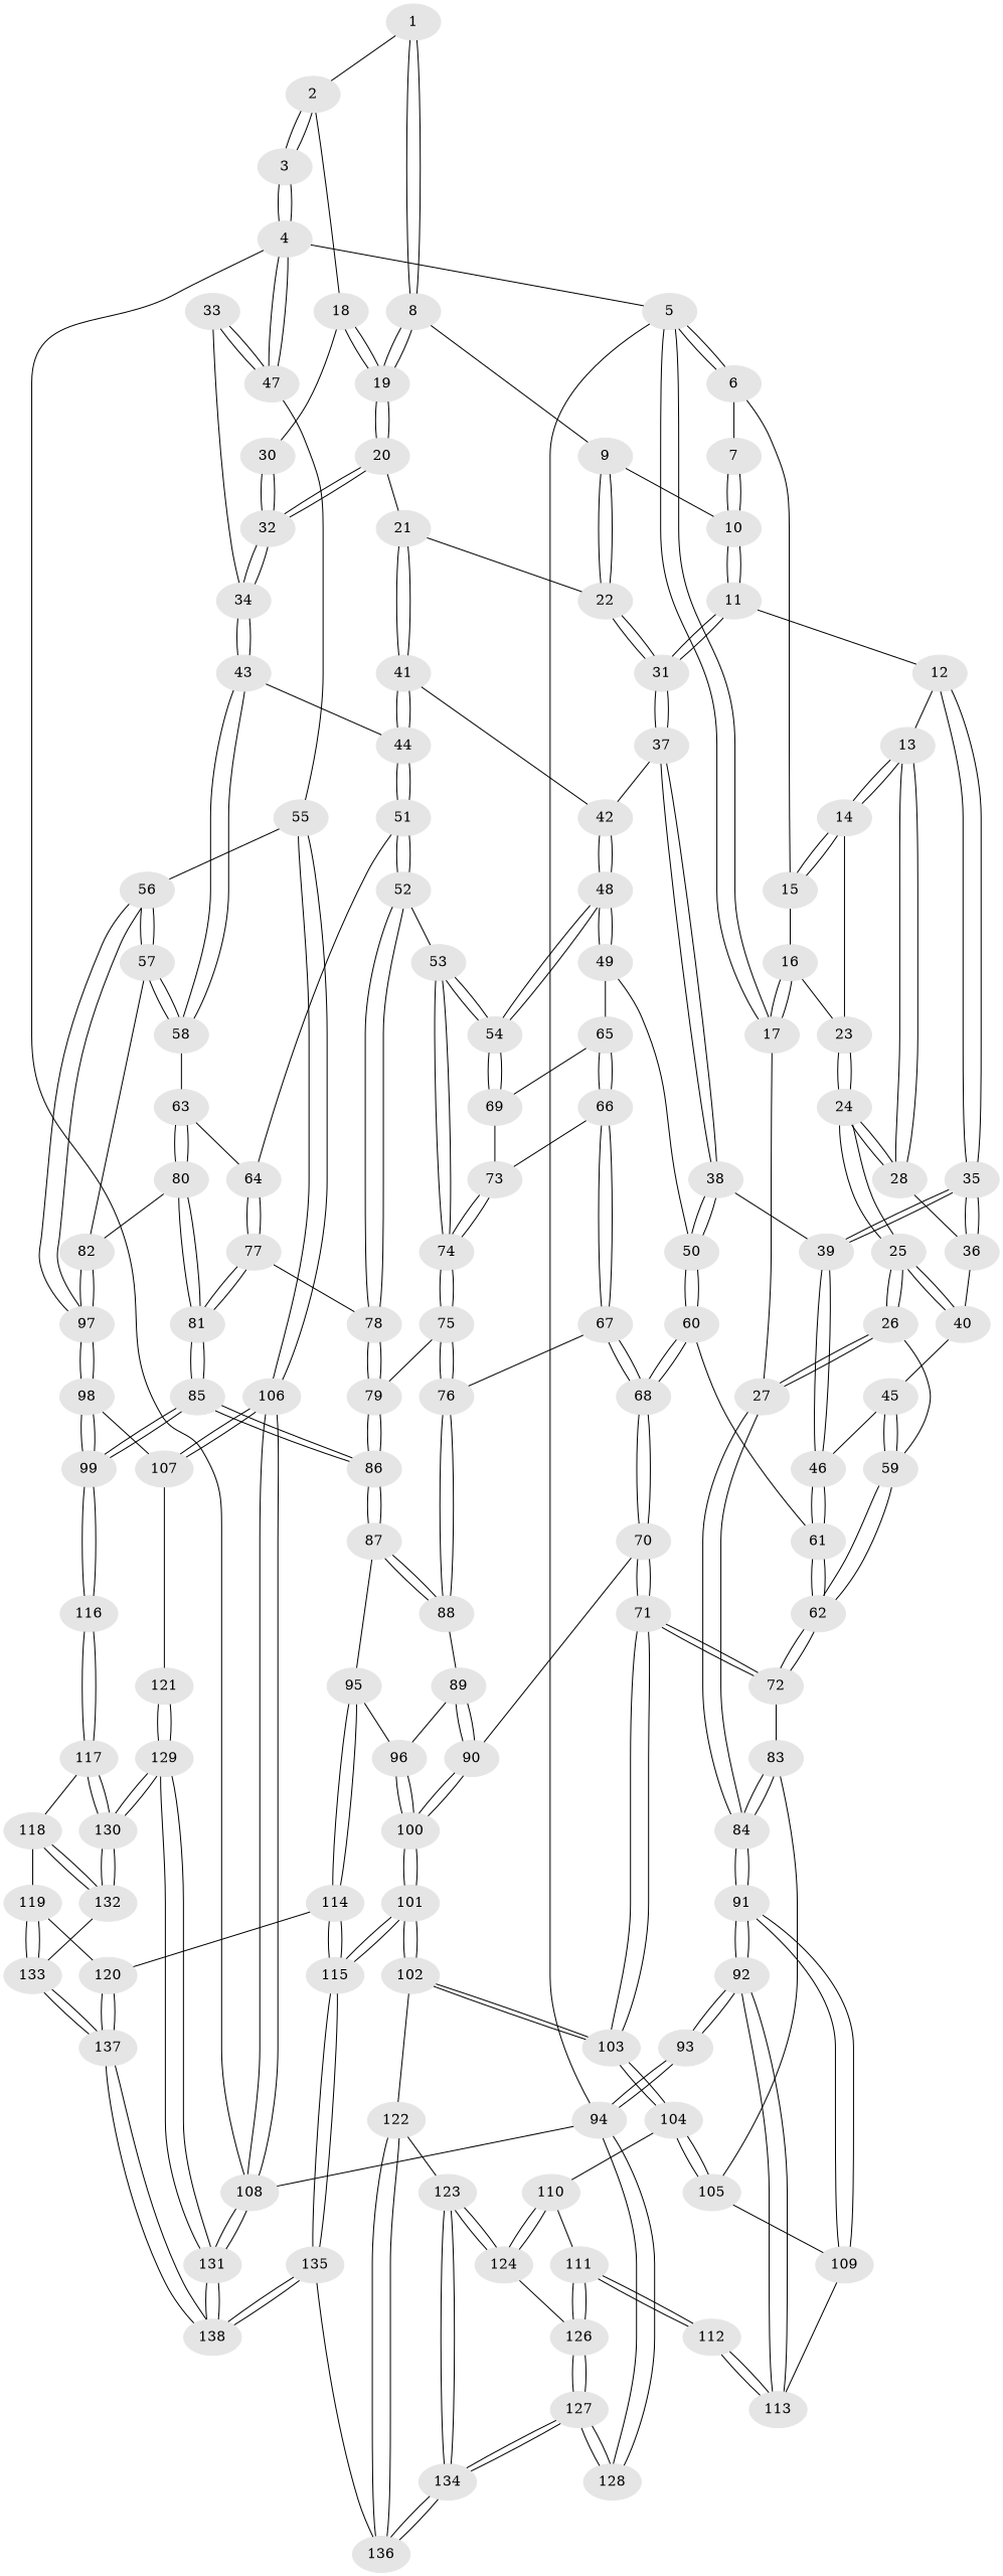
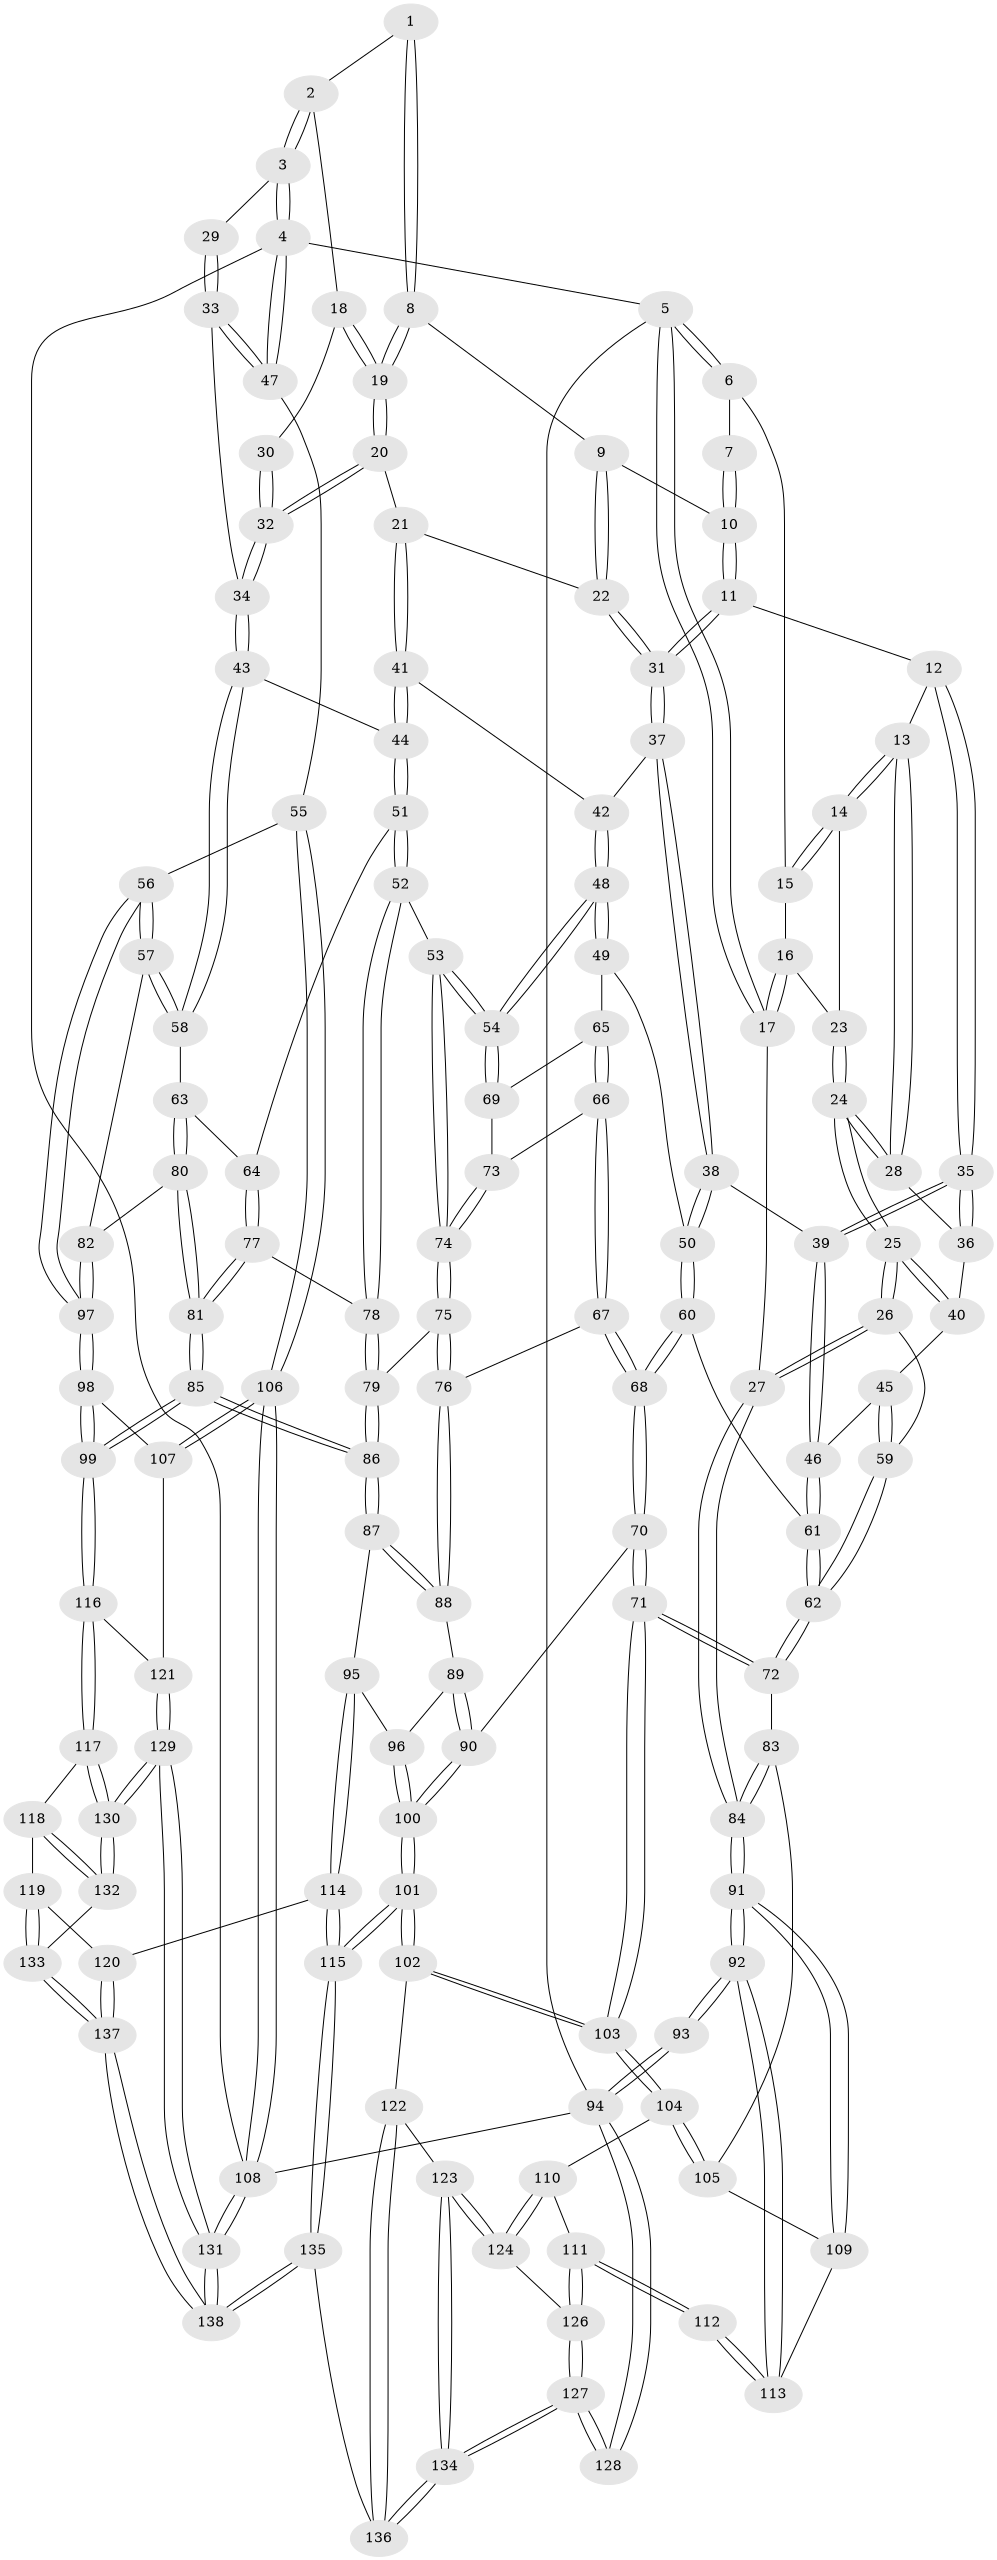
  graph {
    node [color=gray90 style=filled]
    1
    2
    8
    3
    18
    9
    19
    4
+   29
    30
    5
    47
    108
    33
    6
    17
    94
    55
    131
    7
    15
    27
    128
    10
    16
    11
    22
    20
    31
    12
    13
    35
    37
    14
    28
    36
    39
    23
    24
    84
    32
    21
    41
    34
    42
    44
    25
    26
    40
    59
    45
    62
    91
    38
    43
    58
    46
    50
    48
    60
    61
    51
    49
    54
    63
    52
    64
    56
    106
    65
    69
    66
    68
    53
    78
    77
    74
    79
    75
    73
    57
    97
    107
    82
    98
    80
    72
    70
    83
    81
    67
    76
    88
    71
    90
    103
    100
    104
    105
    86
    89
    85
    87
    99
    109
    92
    116
    95
    96
    114
    101
    93
    113
    115
    120
    121
    117
    102
    122
    135
    123
    136
    110
    111
    124
    129
    138
    112
    126
    127
    137
    118
    130
    119
    132
    133
    134
    1 -- 2
    1 -- 8
    1 -- 8
    2 -- 3
    2 -- 3
    2 -- 18
    8 -- 9
    8 -- 19
    8 -- 19
    3 -- 4
    3 -- 4
+   3 -- 29
    18 -- 19
    18 -- 19
    18 -- 30
    9 -- 10
    9 -- 22
    9 -- 22
    19 -- 20
    19 -- 20
    4 -- 5
    4 -- 47
    4 -- 47
    4 -- 108
+   29 -- 33
+   29 -- 33
    30 -- 32
    30 -- 32
    5 -- 6
    5 -- 6
    5 -- 17
    5 -- 17
    5 -- 94
    47 -- 55
    108 -- 131
    108 -- 131
    33 -- 47
    33 -- 47
    33 -- 34
    6 -- 7
    6 -- 15
    17 -- 27
    94 -- 108
    94 -- 128
    94 -- 128
    55 -- 56
    55 -- 106
    55 -- 106
    131 -- 138
    131 -- 138
    7 -- 10
    7 -- 10
    15 -- 16
    27 -- 84
    27 -- 84
    10 -- 11
    10 -- 11
    16 -- 17
    16 -- 17
    16 -- 23
    11 -- 31
    11 -- 31
    11 -- 12
    22 -- 31
    22 -- 31
    20 -- 32
    20 -- 32
    20 -- 21
    31 -- 37
    31 -- 37
    12 -- 13
    12 -- 35
    12 -- 35
    13 -- 14
    13 -- 14
    13 -- 28
    13 -- 28
    35 -- 36
    35 -- 36
    35 -- 39
    35 -- 39
    37 -- 42
    37 -- 38
    37 -- 38
    14 -- 15
    14 -- 15
    14 -- 23
    28 -- 36
    36 -- 40
    39 -- 46
    39 -- 46
    23 -- 24
    23 -- 24
    24 -- 28
    24 -- 28
    24 -- 25
    24 -- 25
    84 -- 91
    84 -- 91
    32 -- 34
    32 -- 34
    21 -- 22
    21 -- 41
    21 -- 41
    41 -- 42
    41 -- 44
    41 -- 44
    34 -- 43
    34 -- 43
    42 -- 48
    42 -- 48
    44 -- 51
    44 -- 51
    25 -- 26
    25 -- 26
    25 -- 40
    25 -- 40
    26 -- 27
    26 -- 27
    26 -- 59
    40 -- 45
    59 -- 62
    59 -- 62
    45 -- 59
    45 -- 59
    45 -- 46
    62 -- 72
    62 -- 72
    91 -- 109
    91 -- 109
    91 -- 92
    91 -- 92
    38 -- 39
    38 -- 50
    38 -- 50
    43 -- 44
    43 -- 58
    43 -- 58
    58 -- 63
    46 -- 61
    46 -- 61
    50 -- 60
    50 -- 60
    48 -- 49
    48 -- 49
    48 -- 54
    48 -- 54
    60 -- 61
    60 -- 68
    60 -- 68
    61 -- 62
    61 -- 62
    51 -- 52
    51 -- 52
    51 -- 64
    49 -- 50
    49 -- 65
    54 -- 69
    54 -- 69
    63 -- 64
    63 -- 80
    63 -- 80
    52 -- 53
    52 -- 78
    52 -- 78
    64 -- 77
    64 -- 77
    56 -- 57
    56 -- 57
    56 -- 97
    56 -- 97
    106 -- 108
    106 -- 108
    106 -- 107
    106 -- 107
    65 -- 69
    65 -- 66
    65 -- 66
    69 -- 73
    66 -- 73
    66 -- 67
    66 -- 67
    68 -- 70
    68 -- 70
    53 -- 54
    53 -- 54
    53 -- 74
    53 -- 74
    78 -- 79
    78 -- 79
    77 -- 78
    77 -- 81
    77 -- 81
    74 -- 75
    74 -- 75
    79 -- 86
    79 -- 86
    75 -- 79
    75 -- 76
    75 -- 76
    73 -- 74
    73 -- 74
    57 -- 58
    57 -- 58
    57 -- 82
    97 -- 98
    97 -- 98
    107 -- 121
    82 -- 97
    82 -- 97
    98 -- 107
    98 -- 99
    98 -- 99
    80 -- 82
    80 -- 81
    80 -- 81
    72 -- 83
    70 -- 71
    70 -- 71
    70 -- 90
    83 -- 84
    83 -- 84
    83 -- 105
    81 -- 85
    81 -- 85
    67 -- 68
    67 -- 68
    67 -- 76
    76 -- 88
    76 -- 88
    88 -- 89
    71 -- 72
    71 -- 72
    71 -- 103
    71 -- 103
    90 -- 100
    90 -- 100
    103 -- 104
    103 -- 104
    100 -- 101
    100 -- 101
    104 -- 105
    104 -- 105
    104 -- 110
    105 -- 109
    86 -- 87
    86 -- 87
    89 -- 90
    89 -- 90
    89 -- 96
    85 -- 86
    85 -- 86
    85 -- 99
    85 -- 99
    87 -- 88
    87 -- 88
    87 -- 95
    99 -- 116
    99 -- 116
    109 -- 113
    92 -- 93
    92 -- 93
    92 -- 113
    92 -- 113
+   116 -- 121
    116 -- 117
    116 -- 117
    95 -- 96
    95 -- 114
    95 -- 114
    96 -- 100
    96 -- 100
    114 -- 115
    114 -- 115
    114 -- 120
    101 -- 115
    101 -- 115
    101 -- 102
    101 -- 102
    93 -- 94
    93 -- 94
    115 -- 135
    115 -- 135
    120 -- 137
    120 -- 137
    121 -- 129
    121 -- 129
    117 -- 118
    117 -- 130
    117 -- 130
    102 -- 103
    102 -- 103
    102 -- 122
    122 -- 123
    122 -- 136
    122 -- 136
    135 -- 136
    135 -- 138
    135 -- 138
    123 -- 124
    123 -- 124
    123 -- 134
    123 -- 134
    110 -- 111
    110 -- 124
    110 -- 124
    111 -- 112
    111 -- 112
    111 -- 126
    111 -- 126
    124 -- 126
    129 -- 131
    129 -- 131
    129 -- 130
    129 -- 130
    112 -- 113
    112 -- 113
    126 -- 127
    126 -- 127
    127 -- 128
    127 -- 128
    127 -- 134
    127 -- 134
    137 -- 138
    137 -- 138
    118 -- 119
    118 -- 132
    118 -- 132
    130 -- 132
    130 -- 132
    119 -- 120
    119 -- 133
    119 -- 133
    132 -- 133
    133 -- 137
    133 -- 137
    134 -- 136
    134 -- 136
  }
